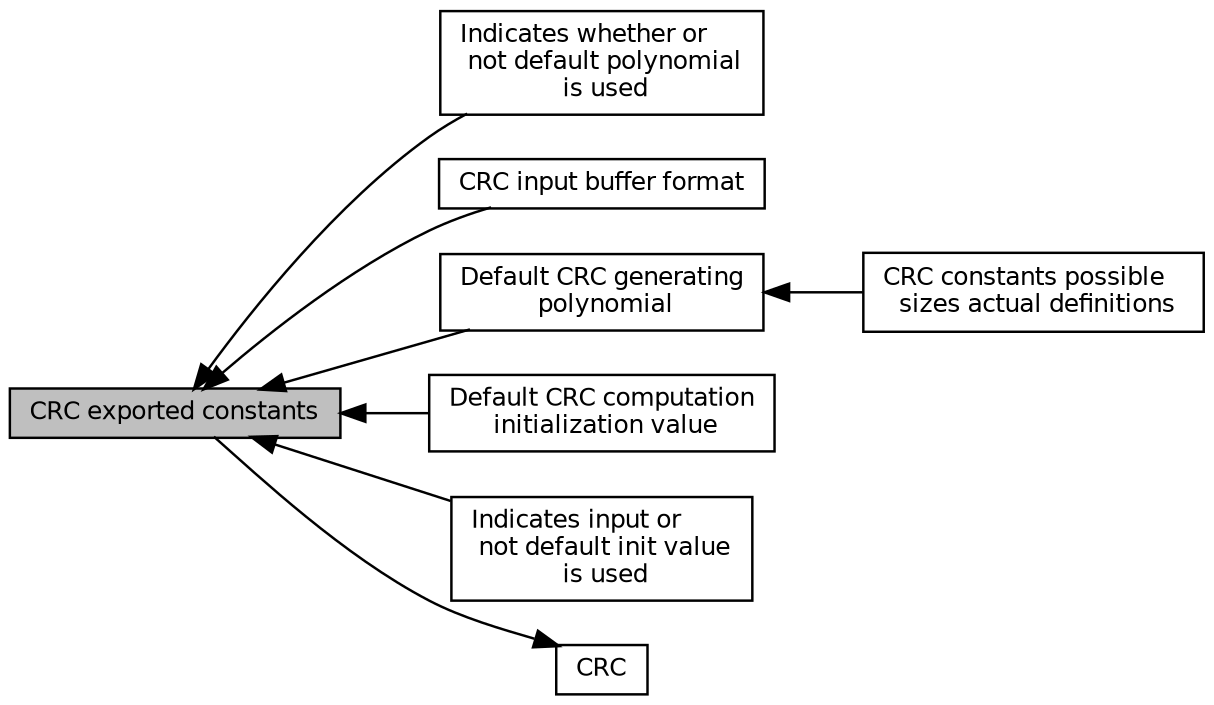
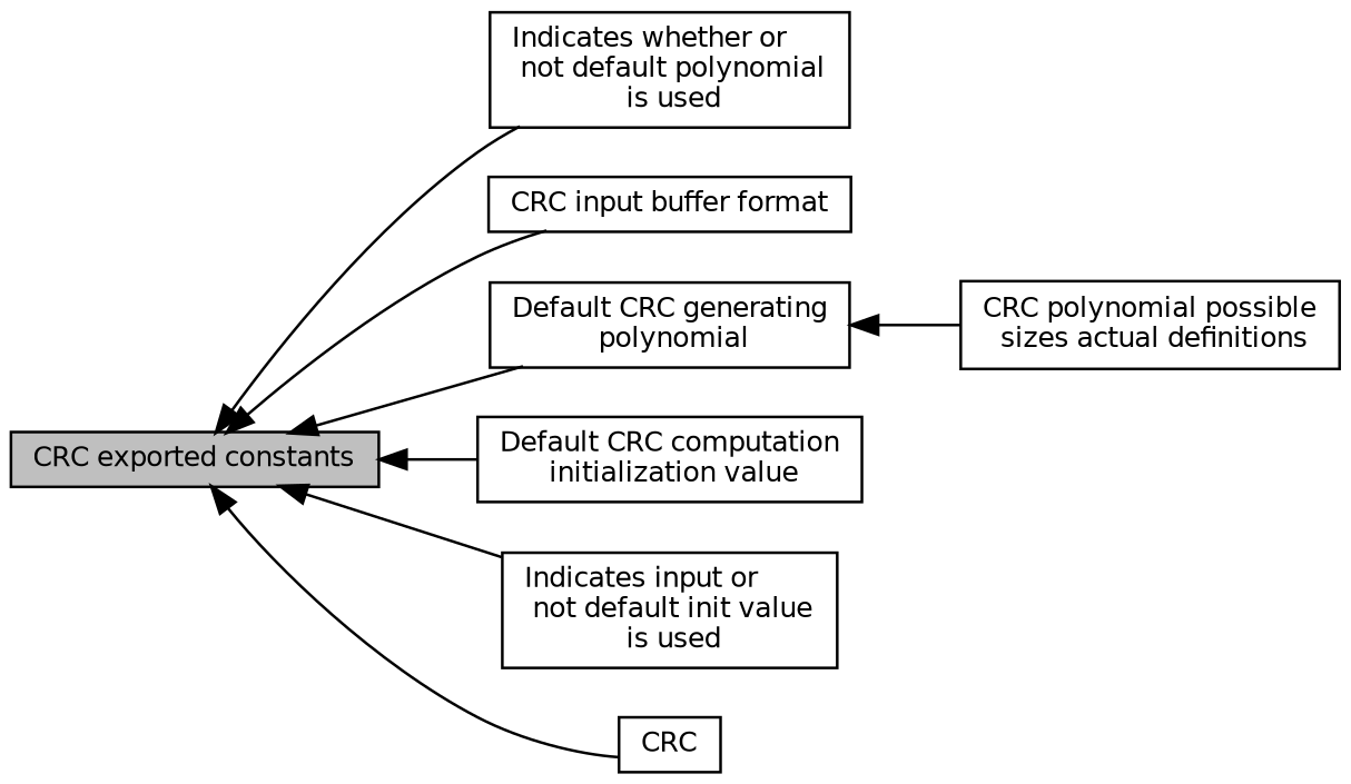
  digraph {
    rankdir=LR
    node [color=black fillcolor=white fontname=Helvetica fontsize=10 shape=record style=filled]
    edge [dir=back fontname=Helvetica fontsize=10 labelfontname=Helvetica labelfontsize=10 shape=plaintext style=solid]
    n1 [fillcolor=grey75 fontcolor=black height=0.2 label="CRC exported constants" width=0.4]
    n2 [height=0.2 label="Indicates whether or\l not default polynomial\l is used" width=0.4]
    n3 [height=0.2 label="CRC input buffer format" width=0.4]
    n4 [height=0.2 label="Default CRC generating\l polynomial" width=0.4]
    n5 [height=0.2 label="Default CRC computation\l initialization value" width=0.4]
    n6 [height=0.2 label="Indicates input or\l not default init value\l is used" width=0.4]
-   n7 [height=0.2 label="CRC constants possible\l sizes actual definitions" width=0.4]
+   n7 [height=0.2 label="CRC polynomial possible\l sizes actual definitions" width=0.4]
    n8 [height=0.2 label=CRC width=0.4]
    n1 -> n2
    n1 -> n3
    n1 -> n4
    n1 -> n5
    n1 -> n6
    n4 -> n7
-   n8 -> n1
+   n1 -> n8
  }
